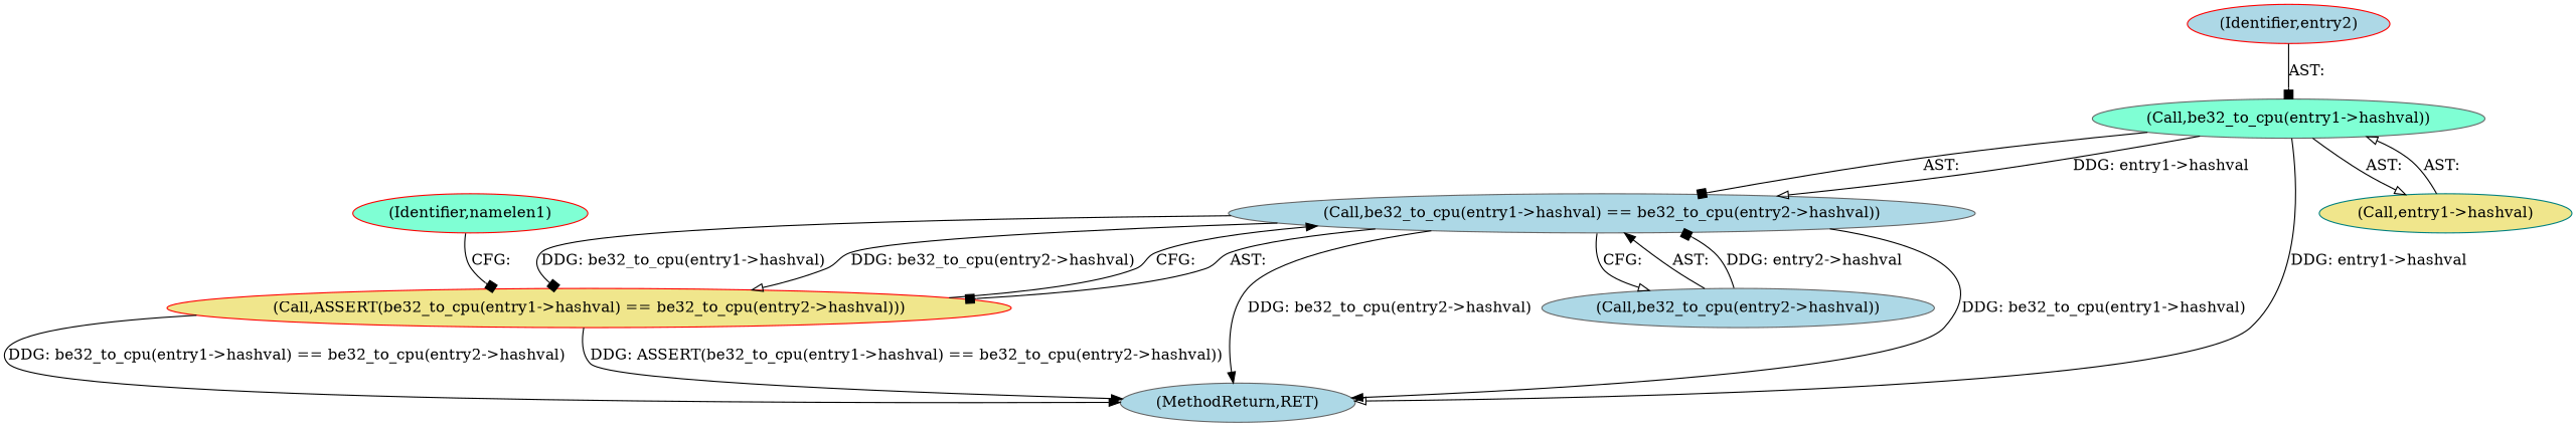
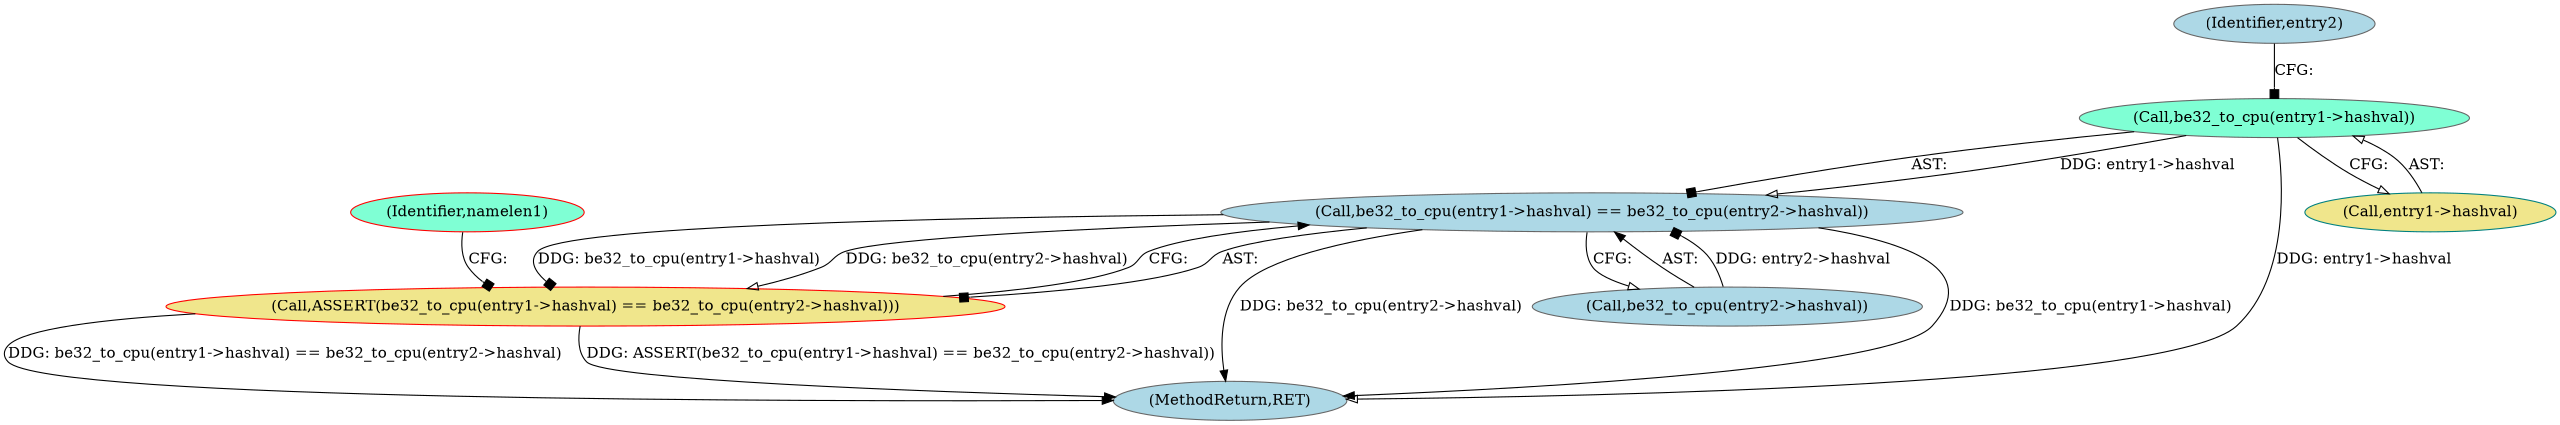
  digraph {
    node [color=gray40 fillcolor=lightblue style=filled]
    edge [arrowhead=box]
    n1 [fillcolor=aquamarine label="(Call,be32_to_cpu(entry1->hashval))"]
    n2 [label="(Call,be32_to_cpu(entry1->hashval) == be32_to_cpu(entry2->hashval))"]
    n3 [label="(MethodReturn,RET)"]
    n4 [color=teal fillcolor=khaki label="(Call,entry1->hashval)"]
    n5 [color=red fillcolor=khaki label="(Call,ASSERT(be32_to_cpu(entry1->hashval) == be32_to_cpu(entry2->hashval)))"]
    n6 [label="(Call,be32_to_cpu(entry2->hashval))"]
-   n7 [color=red label="(Identifier,entry2)"]
+   n7 [label="(Identifier,entry2)"]
    n8 [color=red fillcolor=aquamarine label="(Identifier,namelen1)"]
    n1 -> n2 [label="AST: "]
    n1 -> n2 [arrowhead=onormal label="DDG: entry1->hashval"]
    n1 -> n3 [arrowhead=onormal label="DDG: entry1->hashval"]
-   n1 -> n4 [arrowhead=onormal label="AST: "]
+   n1 -> n4 [arrowhead=onormal label="CFG: "]
    n2 -> n3 [arrowhead=normal label="DDG: be32_to_cpu(entry1->hashval)"]
    n2 -> n3 [arrowhead=normal label="DDG: be32_to_cpu(entry2->hashval)"]
    n2 -> n5 [label="AST: "]
    n2 -> n5 [label="DDG: be32_to_cpu(entry1->hashval)"]
    n2 -> n5 [arrowhead=onormal label="DDG: be32_to_cpu(entry2->hashval)"]
    n2 -> n6 [arrowhead=onormal label="CFG: "]
    n4 -> n1 [arrowhead=onormal label="AST: "]
    n5 -> n2 [arrowhead=normal label="CFG: "]
    n5 -> n3 [arrowhead=normal label="DDG: be32_to_cpu(entry1->hashval) == be32_to_cpu(entry2->hashval)"]
    n5 -> n3 [arrowhead=normal label="DDG: ASSERT(be32_to_cpu(entry1->hashval) == be32_to_cpu(entry2->hashval))"]
    n6 -> n2 [arrowhead=normal label="AST: "]
    n6 -> n2 [label="DDG: entry2->hashval"]
-   n7 -> n1 [label="AST: "]
+   n7 -> n1 [label="CFG: "]
    n8 -> n5 [label="CFG: "]
  }
